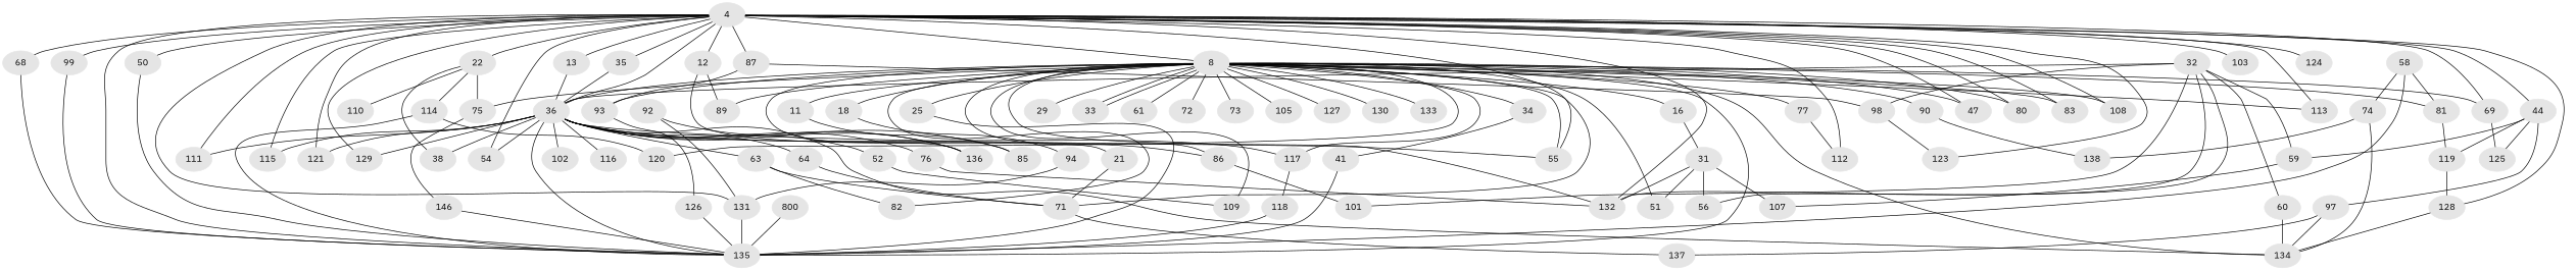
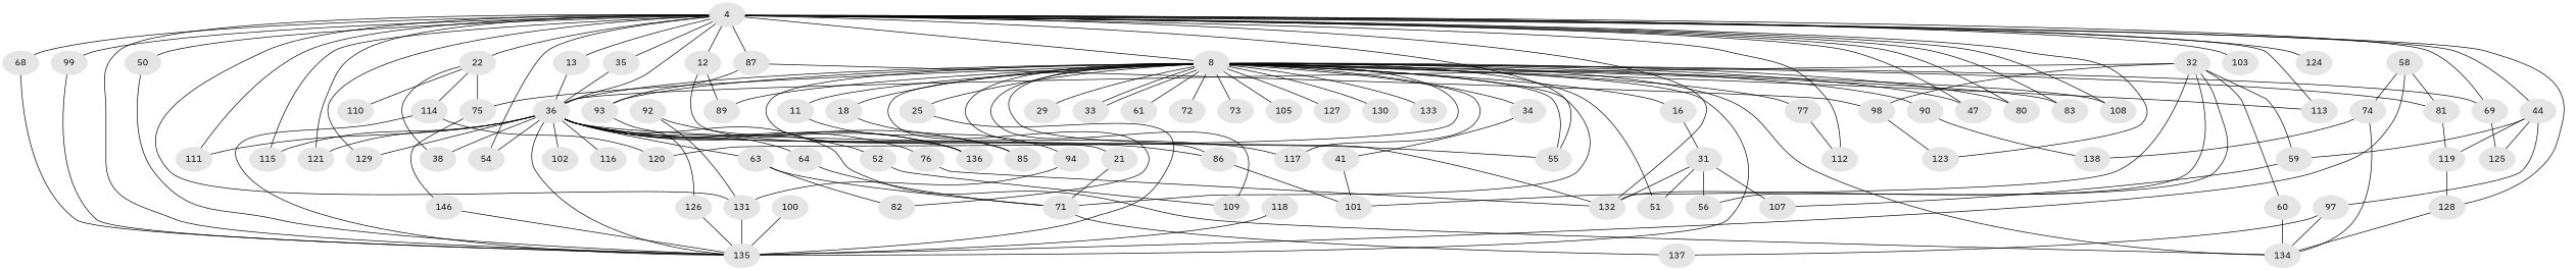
  graph {
    fontname="IBM Plex Sans"
    node [color=gray90 fontname="IBM Plex Sans" style=filled]
    edge [fontname="IBM Plex Sans"]
    4 [super="+1"]
    8 [super="+7+6"]
    12
    13
    22 [super="+14"]
    35
    36 [super="+10"]
    44
    47
    50
    54
    55 [super="+43"]
    68
    69
    80
    83
    87
    99
    103
    108 [super="+96"]
    111
    112 [super="+15+62"]
    113 [super="+104"]
    115 [super="+95"]
    121
    123
    124
    128 [super="+24"]
    129
    131 [super="+84"]
    132 [super="+46"]
    135 [super="+30+3+78+37+65+88"]
    11
    16
    18
    25
    29
    33
    34
    51
    61
    71 [super="+19"]
    72
    73
    75 [super="+70"]
    77
    81 [super="+49"]
    82
    86
    89
    90
    93
    105
    109 [super="+17"]
    117 [super="+79"]
    120
    127
    130
    133
    134 [super="+122"]
    136 [super="+48"]
    21
    110 [super="+39"]
    38
    114
    85
    52
    63
    64
    76
    102
    116
    59
    97
    119
    125
    98
    31
    94
    41
    137
    n82 [label=146]
    101
    138
    126
    118
    56
    107
    32
    60
    58
    74
    92
-   100 [label=800]
+   100
    4 -- 8 [weight=8]
    4 -- 12 [weight=2]
    4 -- 13
    4 -- 22 [weight=3]
    4 -- 35
    4 -- 36 [weight=6]
    4 -- 44 [weight=2]
    4 -- 47
    4 -- 50
    4 -- 54
    4 -- 55
    4 -- 68
    4 -- 69
    4 -- 80
    4 -- 83
    4 -- 87 [weight=2]
    4 -- 99
    4 -- 103 [weight=2]
    4 -- 108
    4 -- 111
    4 -- 112 [weight=3]
    4 -- 113
    4 -- 115 [weight=3]
    4 -- 121
    4 -- 123
    4 -- 124
    4 -- 128
    4 -- 129
    4 -- 131
    4 -- 132
    4 -- 135 [weight=4]
    8 -- 36 [weight=13]
    8 -- 47
    8 -- 55
    8 -- 69
    8 -- 80
    8 -- 83
    8 -- 108 [weight=2]
    8 -- 113 [weight=2]
    8 -- 132 [weight=2]
    8 -- 135 [weight=11]
    8 -- 11 [weight=2]
    8 -- 16 [weight=2]
    8 -- 18 [weight=2]
    8 -- 25 [weight=2]
    8 -- 29 [weight=2]
    8 -- 33
    8 -- 33
    8 -- 34 [weight=2]
    8 -- 51
    8 -- 61
    8 -- 71 [weight=3]
    8 -- 72 [weight=2]
    8 -- 73 [weight=2]
    8 -- 75 [weight=2]
    8 -- 77
    8 -- 81 [weight=4]
    8 -- 82
    8 -- 86
    8 -- 89
    8 -- 90 [weight=2]
    8 -- 93
    8 -- 105
    8 -- 109 [weight=2]
    8 -- 117 [weight=2]
    8 -- 120
    8 -- 127
    8 -- 130
    8 -- 133 [weight=2]
    8 -- 134 [weight=2]
    8 -- 136 [weight=3]
    12 -- 89
    12 -- 21
    13 -- 36
    22 -- 75
    22 -- 110
    22 -- 38
    22 -- 114
    35 -- 36
    36 -- 54
    36 -- 55
    36 -- 111
    36 -- 115
    36 -- 121
    36 -- 129
    36 -- 135 [weight=5]
    36 -- 86
    36 -- 117
    36 -- 134
    36 -- 136
    36 -- 38
    36 -- 85
    36 -- 52
    36 -- 63
    36 -- 64
    36 -- 76
    36 -- 102
    36 -- 116 [weight=2]
    44 -- 59
    44 -- 97
    44 -- 119
    44 -- 125
    50 -- 135
    68 -- 135
    69 -- 125
    87 -- 93
    87 -- 98
    99 -- 135
    128 -- 134
    131 -- 135 [weight=2]
    11 -- 85
    16 -- 31
    18 -- 94
    25 -- 135
    34 -- 41
    71 -- 137
    75 -- n82
    77 -- 112
    81 -- 119
    86 -- 101
    90 -- 138
    93 -- 126
-   117 -- 118
    21 -- 71
    114 -- 135
    114 -- 120
    52 -- 109
    63 -- 71
    63 -- 82
    64 -- 71
    76 -- 132
    59 -- 107
    97 -- 134
    97 -- 137
    119 -- 128
    98 -- 123
    31 -- 132
    31 -- 51
    31 -- 56
    31 -- 107
    94 -- 131
-   41 -- 135
+   41 -- 101
    n82 -- 135
    126 -- 135
    118 -- 135
    32 -- 36
    32 -- 132 [weight=2]
    32 -- 59
    32 -- 98
    32 -- 101
    32 -- 56
    32 -- 60
    60 -- 134
    58 -- 135
    58 -- 81
    58 -- 74
    74 -- 134
    74 -- 138
    92 -- 131
    92 -- 136
    100 -- 135
  }
